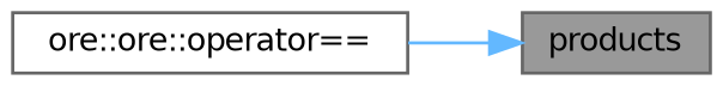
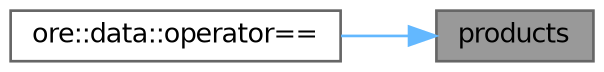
  digraph {
    rankdir=RL
    node [fontname=Helvetica fontsize=10 shape=box style=filled]
    n1 [color=gray40 fillcolor=grey60 fontcolor=black height=0.2 label=products width=0.4]
-   n2 [color=grey40 fillcolor=white height=0.2 label="ore::ore::operator==" width=0.4]
+   n2 [color=grey40 fillcolor=white height=0.2 label="ore::data::operator==" width=0.4]
    n1 -> n2 [color=steelblue1 dir=back fontname=Helvetica fontsize=10 labelfontname=Helvetica labelfontsize=10 style=solid]
  }
